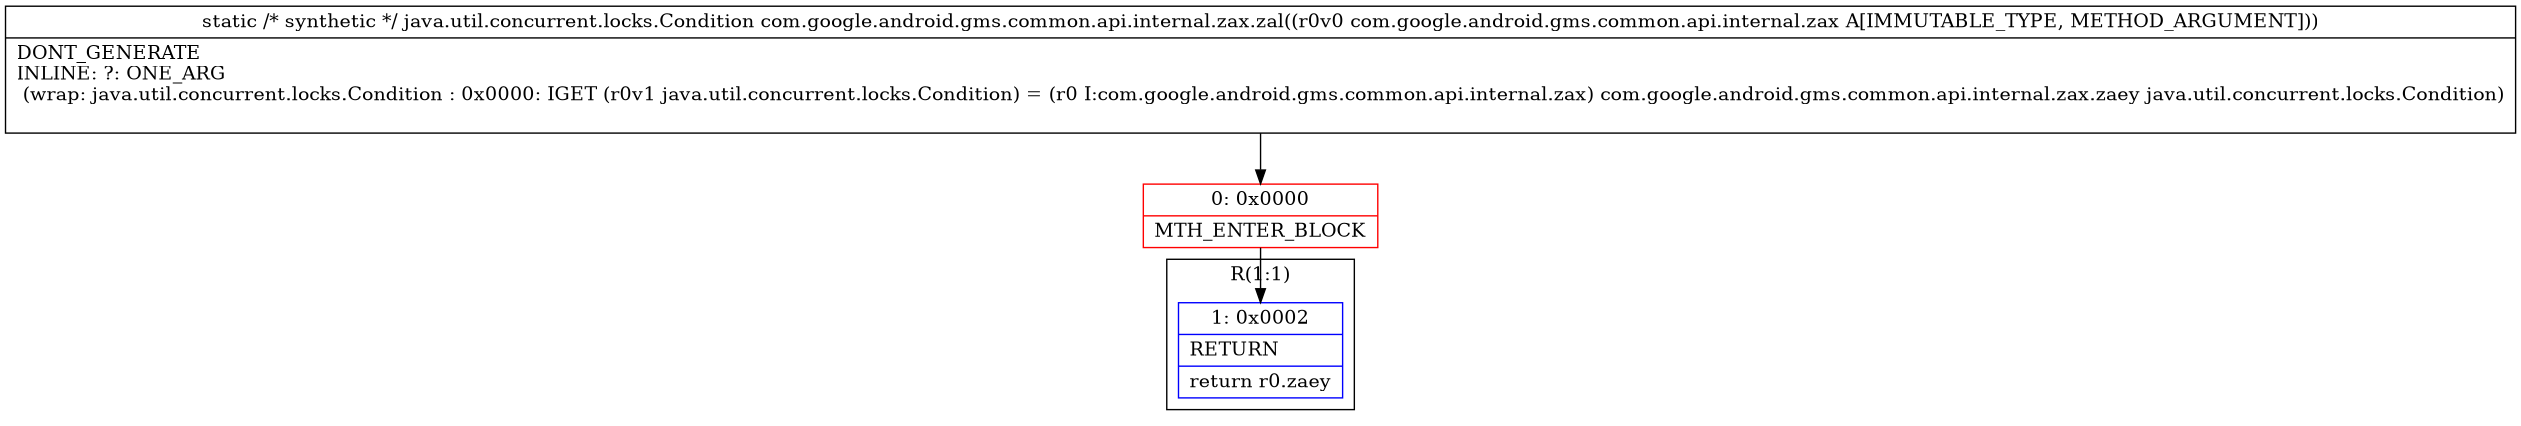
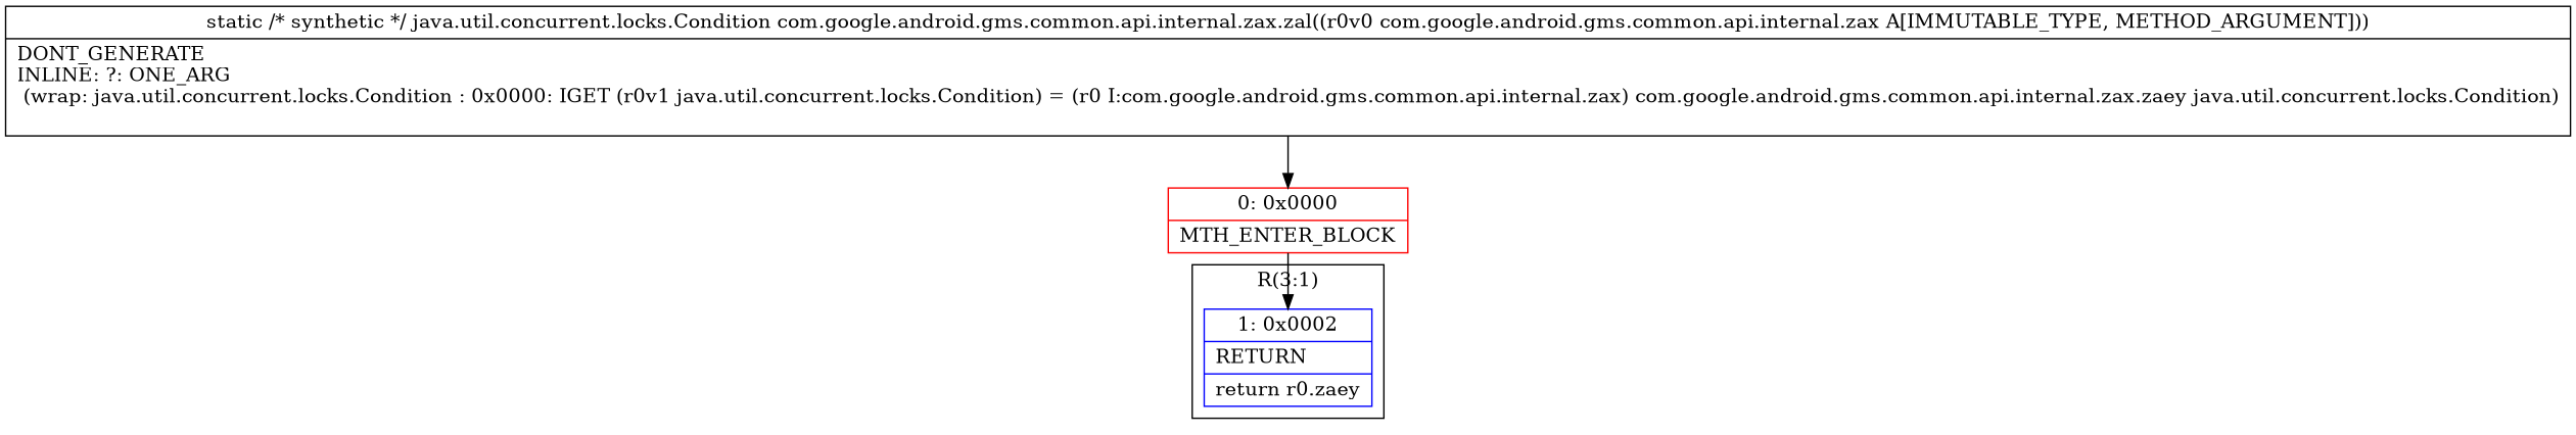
  digraph {
    node [shape=record]
    n1 [color=blue label="{1\:\ 0x0002|RETURN\l|return r0.zaey\l}"]
    n2 [color=red label="{0\:\ 0x0000|MTH_ENTER_BLOCK\l}"]
    n3 [label="{static \/* synthetic *\/ java.util.concurrent.locks.Condition com.google.android.gms.common.api.internal.zax.zal((r0v0 com.google.android.gms.common.api.internal.zax A[IMMUTABLE_TYPE, METHOD_ARGUMENT]))  | DONT_GENERATE\lINLINE: ?: ONE_ARG  \l  (wrap: java.util.concurrent.locks.Condition : 0x0000: IGET  (r0v1 java.util.concurrent.locks.Condition) = (r0 I:com.google.android.gms.common.api.internal.zax) com.google.android.gms.common.api.internal.zax.zaey java.util.concurrent.locks.Condition)\l\l}"]
    subgraph cluster_1 {
-     label="R(1:1)"
+     label="R(3:1)"
      n1
    }
    n2 -> n1
    n3 -> n2
  }
